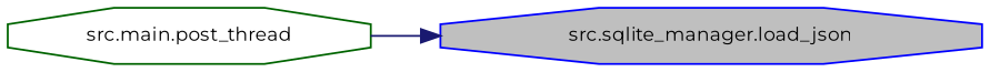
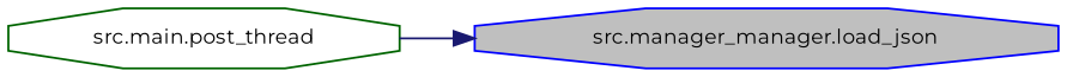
  digraph {
    rankdir=RL
    fontname=Montserrat
    node [fontname=Montserrat fontsize=10 shape=octagon style=filled]
-   n1 [color=blue fillcolor=grey75 fontcolor=black height=0.2 label="src.sqlite_manager.load_json" width=0.4]
+   n1 [color=blue fillcolor=grey75 fontcolor=black height=0.2 label="src.manager_manager.load_json" width=0.4]
    n2 [color=darkgreen fillcolor=white height=0.2 label="src.main.post_thread" width=0.4]
    n1 -> n2 [color=midnightblue dir=back fontname=Montserrat fontsize=10 labelfontname=Helvetica labelfontsize=10 style=solid]
  }
